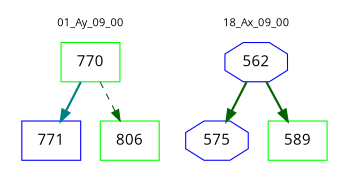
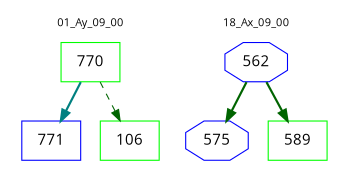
  digraph {
    fontname="Open Sans"
    node [color=green fontname="Open Sans" shape=box]
    edge [color=darkgreen fontname="Open Sans" style=bold]
    n1 [label=770]
    n2 [color=blue label=771]
-   n3 [label=806]
+   n3 [label=106]
    n4 [color=blue label=562 shape=octagon]
    n5 [color=blue label=575 shape=octagon]
    n6 [label=589]
    subgraph cluster_1 {
      color=white
      fontsize=10
      label="01_Ay_09_00"
      n1
      n2
      n3
    }
    subgraph cluster_2 {
      color=white
      fontsize=10
      label="18_Ax_09_00"
      n4
      n5
      n6
    }
    n1 -> n2 [color=teal]
    n1 -> n3 [style=dashed]
    n4 -> n5
    n4 -> n6
  }
